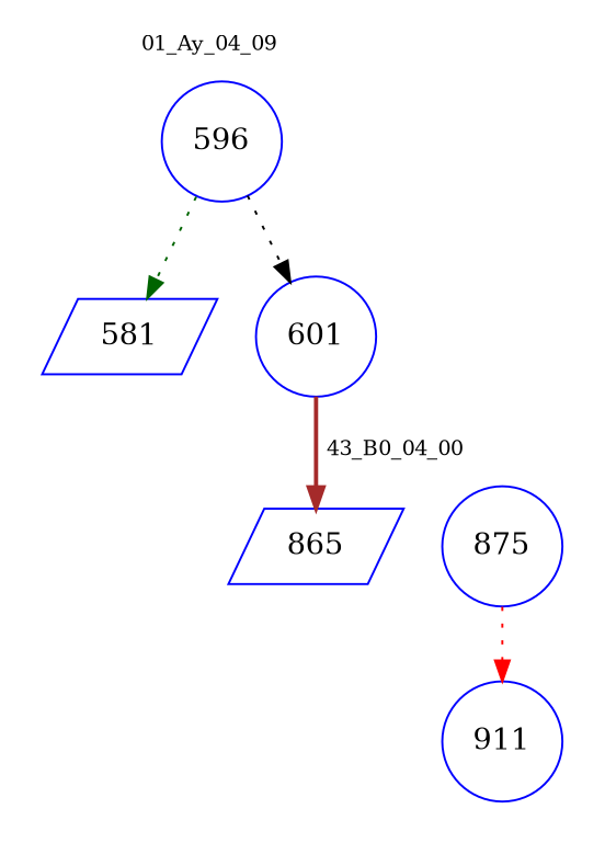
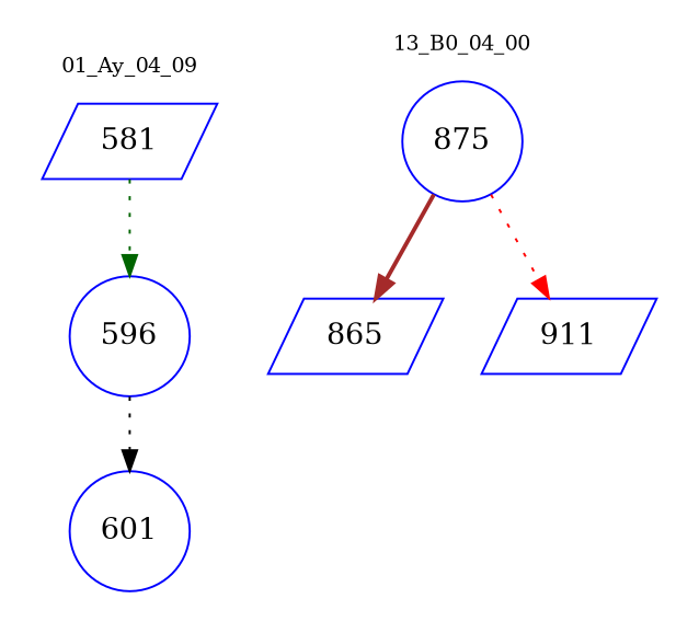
  digraph {
    node [color=blue shape=circle]
    edge [style=dotted]
    n1 [label=596]
    n2 [label=581 shape=parallelogram]
    n3 [label=601]
    n4 [label=875]
    n5 [label=865 shape=parallelogram]
-   n6 [label=911]
+   n6 [label=911 shape=parallelogram]
    subgraph cluster_1 {
      color=white
      fontsize=10
      label="01_Ay_04_09"
      n1
      n2
      n3
    }
    subgraph cluster_2 {
      color=white
      fontsize=10
-     label="43_B0_04_00"
+     label="13_B0_04_00"
      n4
      n5
      n6
    }
-   n1 -> n2 [color=darkgreen]
+   n2 -> n1 [color=darkgreen]
    n1 -> n3 [color=black]
-   n3 -> n5 [color=brown style=bold]
+   n4 -> n5 [color=brown style=bold]
    n4 -> n6 [color=red]
  }
